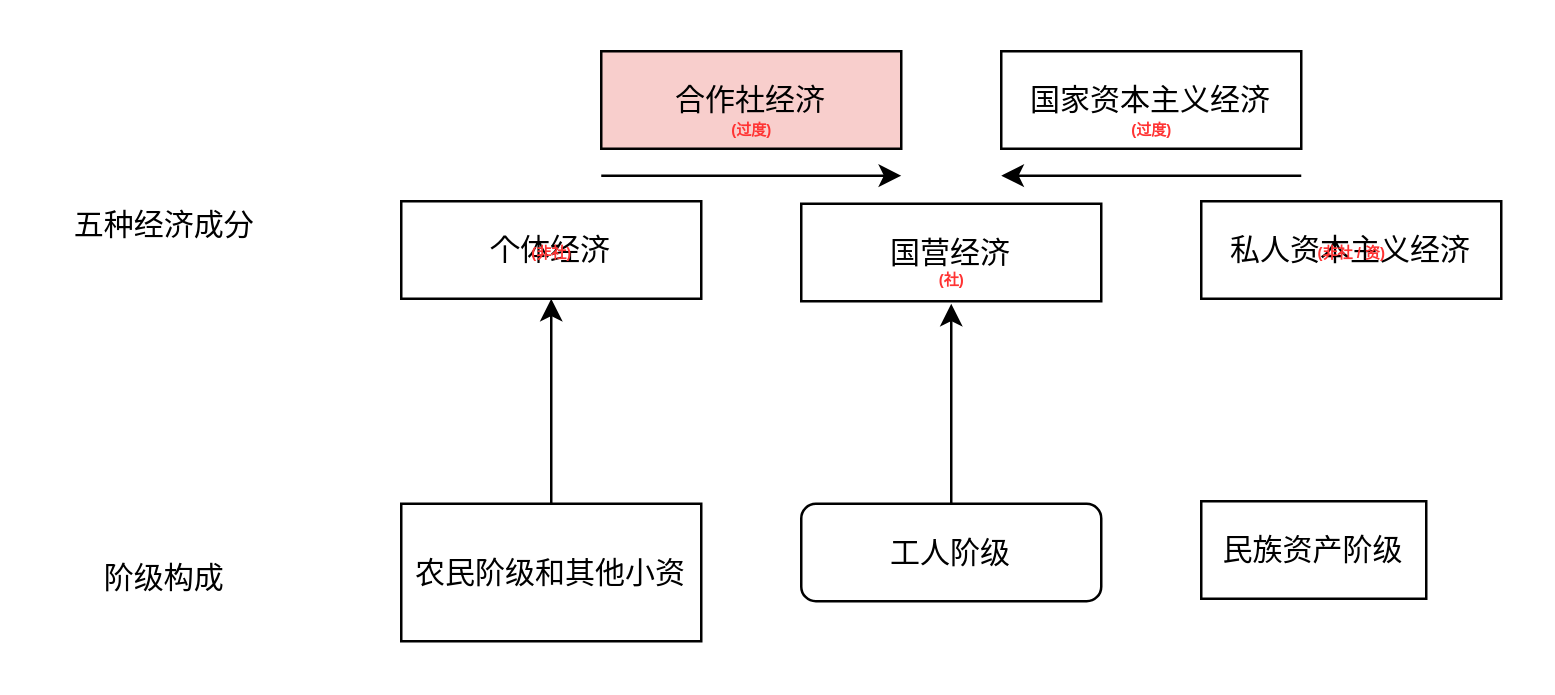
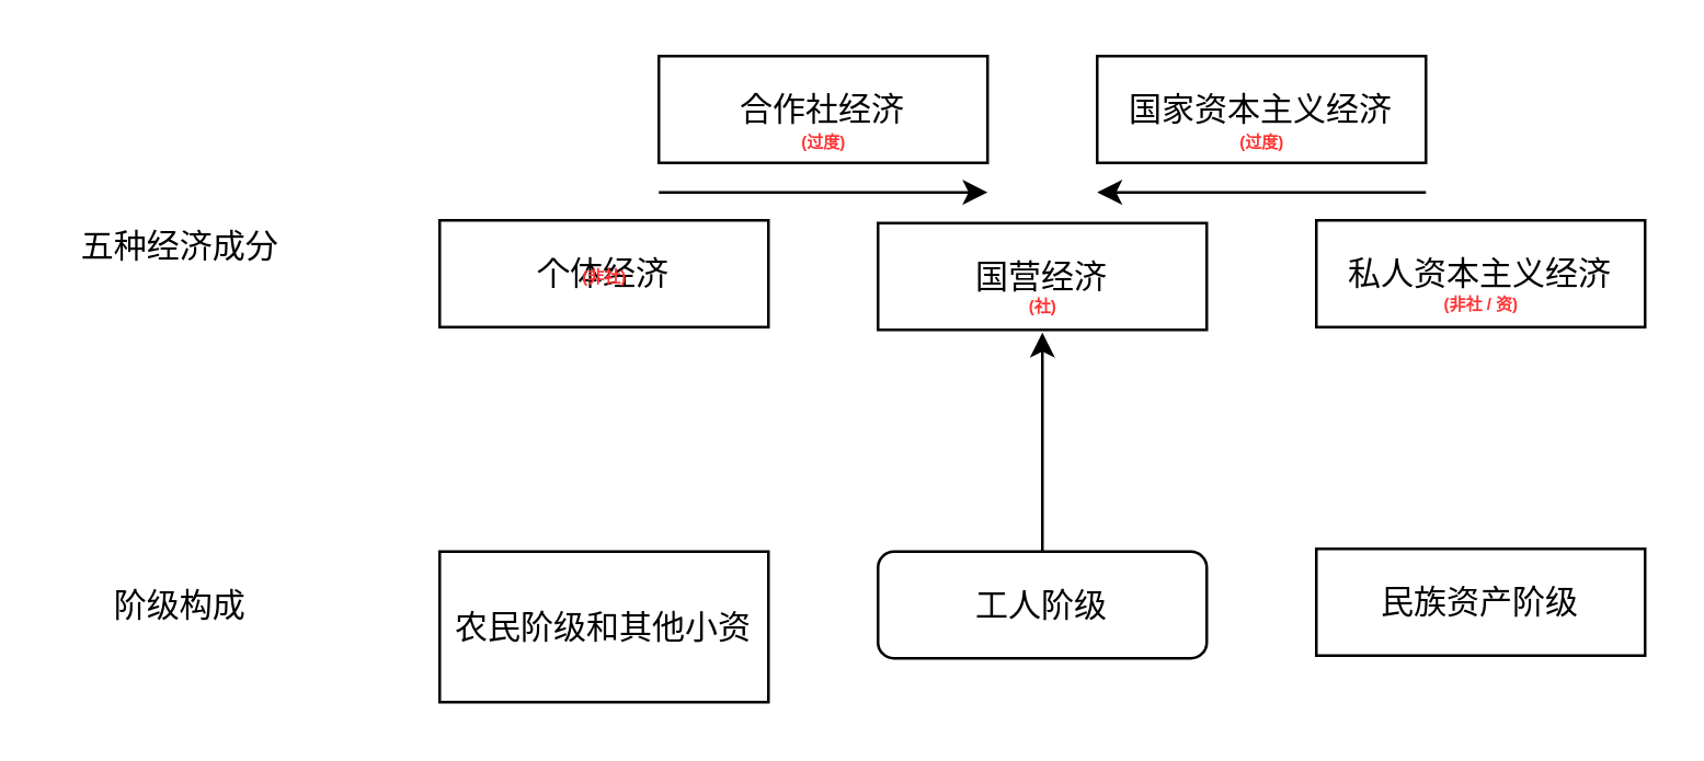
  <mxCell id="0" />
  <mxCell id="1" parent="0" />
  <mxCell id="2" value="五种经济成分" style="text;html=1;align=center;verticalAlign=middle;resizable=0;points=[];autosize=1;strokeColor=none;fillColor=none;spacing=0;" vertex="1" parent="1"><mxGeometry x="20" y="80" width="90" height="20" as="geometry" /></mxCell>
  <mxCell id="3" value="国营经济" style="rounded=0;whiteSpace=wrap;html=1;" vertex="1" parent="1"><mxGeometry x="320" y="81" width="120" height="39" as="geometry" /></mxCell>
  <mxCell id="4" value="个体经济" style="rounded=0;whiteSpace=wrap;html=1;" vertex="1" parent="1"><mxGeometry x="160" y="80" width="120" height="39" as="geometry" /></mxCell>
  <mxCell id="5" value="私人资本主义经济" style="rounded=0;whiteSpace=wrap;html=1;" vertex="1" parent="1"><mxGeometry x="480" y="80" width="120" height="39" as="geometry" /></mxCell>
- <mxCell id="6" value="合作社经济" style="rounded=0;whiteSpace=wrap;html=1;fillColor=#f8cecc;" vertex="1" parent="1"><mxGeometry x="240" y="20" width="120" height="39" as="geometry" /></mxCell>
+ <mxCell id="6" value="合作社经济" style="rounded=0;whiteSpace=wrap;html=1;" vertex="1" parent="1"><mxGeometry x="240" y="20" width="120" height="39" as="geometry" /></mxCell>
  <mxCell id="7" value="国家资本主义经济" style="rounded=0;whiteSpace=wrap;html=1;" vertex="1" parent="1"><mxGeometry x="400" y="20" width="120" height="39" as="geometry" /></mxCell>
- <mxCell id="8" value="阶级构成" style="text;html=1;align=center;verticalAlign=middle;resizable=0;points=[];autosize=1;strokeColor=none;fillColor=none;spacing=0;" vertex="1" parent="1"><mxGeometry x="30" y="220.5" width="70" height="20" as="geometry" /></mxCell>
- <mxCell id="9" style="edgeStyle=orthogonalEdgeStyle;rounded=0;orthogonalLoop=1;jettySize=auto;html=1;entryX=0.5;entryY=1;entryDx=0;entryDy=0;" edge="1" parent="1" source="10" target="4"><mxGeometry relative="1" as="geometry" /></mxCell>
+ <mxCell id="8" value="阶级构成" style="text;html=1;align=center;verticalAlign=middle;resizable=0;points=[];autosize=1;strokeColor=none;fillColor=none;spacing=0;" vertex="1" parent="1"><mxGeometry x="30" y="210.5" width="70" height="20" as="geometry" /></mxCell>
  <mxCell id="10" value="农民阶级和其他小资" style="rounded=0;whiteSpace=wrap;html=1;" vertex="1" parent="1"><mxGeometry x="160" y="201" width="120" height="55" as="geometry" /></mxCell>
  <mxCell id="11" value="工人阶级" style="whiteSpace=wrap;html=1;rounded=1;" vertex="1" parent="1"><mxGeometry x="320" y="201" width="120" height="39" as="geometry" /></mxCell>
- <mxCell id="12" value="民族资产阶级" style="rounded=0;whiteSpace=wrap;html=1;" vertex="1" parent="1"><mxGeometry x="480" y="200" width="90" height="39" as="geometry" /></mxCell>
+ <mxCell id="12" value="民族资产阶级" style="rounded=0;whiteSpace=wrap;html=1;" vertex="1" parent="1"><mxGeometry x="480" y="200" width="120" height="39" as="geometry" /></mxCell>
  <mxCell id="13" style="edgeStyle=orthogonalEdgeStyle;rounded=0;orthogonalLoop=1;jettySize=auto;html=1;" edge="1" parent="1" source="11"><mxGeometry relative="1" as="geometry"><mxPoint x="380" y="121" as="targetPoint" /></mxGeometry></mxCell>
  <mxCell id="14" value="&lt;font color=&quot;#ff3333&quot; style=&quot;font-size: 6px;&quot;&gt;&lt;b&gt;(社)&lt;/b&gt;&lt;/font&gt;" style="text;html=1;align=center;verticalAlign=middle;resizable=0;points=[];autosize=1;strokeColor=none;fillColor=none;spacing=0;" vertex="1" parent="1"><mxGeometry x="365" y="100" width="30" height="20" as="geometry" /></mxCell>
  <mxCell id="15" value="&lt;font color=&quot;#ff3333&quot; style=&quot;font-size: 6px;&quot;&gt;&lt;b&gt;(过度)&lt;/b&gt;&lt;/font&gt;" style="text;html=1;align=center;verticalAlign=middle;resizable=0;points=[];autosize=1;strokeColor=none;fillColor=none;spacing=0;" vertex="1" parent="1"><mxGeometry x="280" y="40" width="40" height="20" as="geometry" /></mxCell>
  <mxCell id="16" value="&lt;font color=&quot;#ff3333&quot; style=&quot;font-size: 6px;&quot;&gt;&lt;b&gt;(非社)&lt;/b&gt;&lt;/font&gt;" style="text;html=1;align=center;verticalAlign=middle;resizable=0;points=[];autosize=1;strokeColor=none;fillColor=none;spacing=0;" vertex="1" parent="1"><mxGeometry x="200" y="89" width="40" height="20" as="geometry" /></mxCell>
- <mxCell id="17" value="&lt;font color=&quot;#ff3333&quot; style=&quot;font-size: 6px;&quot;&gt;&lt;b&gt;(非社 / 资)&lt;/b&gt;&lt;/font&gt;" style="text;html=1;align=center;verticalAlign=middle;resizable=0;points=[];autosize=1;strokeColor=none;fillColor=none;spacing=0;" vertex="1" parent="1"><mxGeometry x="515" y="89" width="50" height="20" as="geometry" /></mxCell>
+ <mxCell id="17" value="&lt;font color=&quot;#ff3333&quot; style=&quot;font-size: 6px;&quot;&gt;&lt;b&gt;(非社 / 资)&lt;/b&gt;&lt;/font&gt;" style="text;html=1;align=center;verticalAlign=middle;resizable=0;points=[];autosize=1;strokeColor=none;fillColor=none;spacing=0;" vertex="1" parent="1"><mxGeometry x="515" y="99" width="50" height="20" as="geometry" /></mxCell>
  <mxCell id="18" value="&lt;font color=&quot;#ff3333&quot; style=&quot;font-size: 6px;&quot;&gt;&lt;b&gt;(过度)&lt;/b&gt;&lt;/font&gt;" style="text;html=1;align=center;verticalAlign=middle;resizable=0;points=[];autosize=1;strokeColor=none;fillColor=none;spacing=0;" vertex="1" parent="1"><mxGeometry x="440" y="40" width="40" height="20" as="geometry" /></mxCell>
  <mxCell id="19" value="" style="endArrow=classic;html=1;rounded=0;" edge="1" parent="1"><mxGeometry width="50" height="50" relative="1" as="geometry"><mxPoint x="240" y="69.76" as="sourcePoint" /><mxPoint x="360" y="69.76" as="targetPoint" /></mxGeometry></mxCell>
  <mxCell id="20" value="" style="endArrow=classic;html=1;rounded=0;" edge="1" parent="1"><mxGeometry width="50" height="50" relative="1" as="geometry"><mxPoint x="520" y="69.76" as="sourcePoint" /><mxPoint x="400" y="69.76" as="targetPoint" /></mxGeometry></mxCell>
